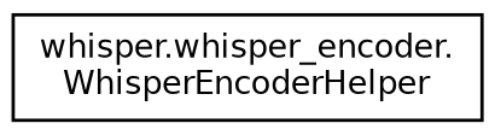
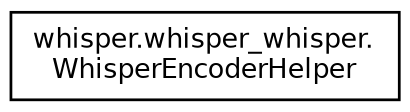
  digraph {
    rankdir=TB
-   n1 [color=black fillcolor=white fontname=Helvetica fontsize=10 height=0.2 label="whisper.whisper_encoder.\lWhisperEncoderHelper" shape=record style=filled width=0.4]
+   n1 [color=black fillcolor=white fontname=Helvetica fontsize=10 height=0.2 label="whisper.whisper_whisper.\lWhisperEncoderHelper" shape=record style=filled width=0.4]
  }
